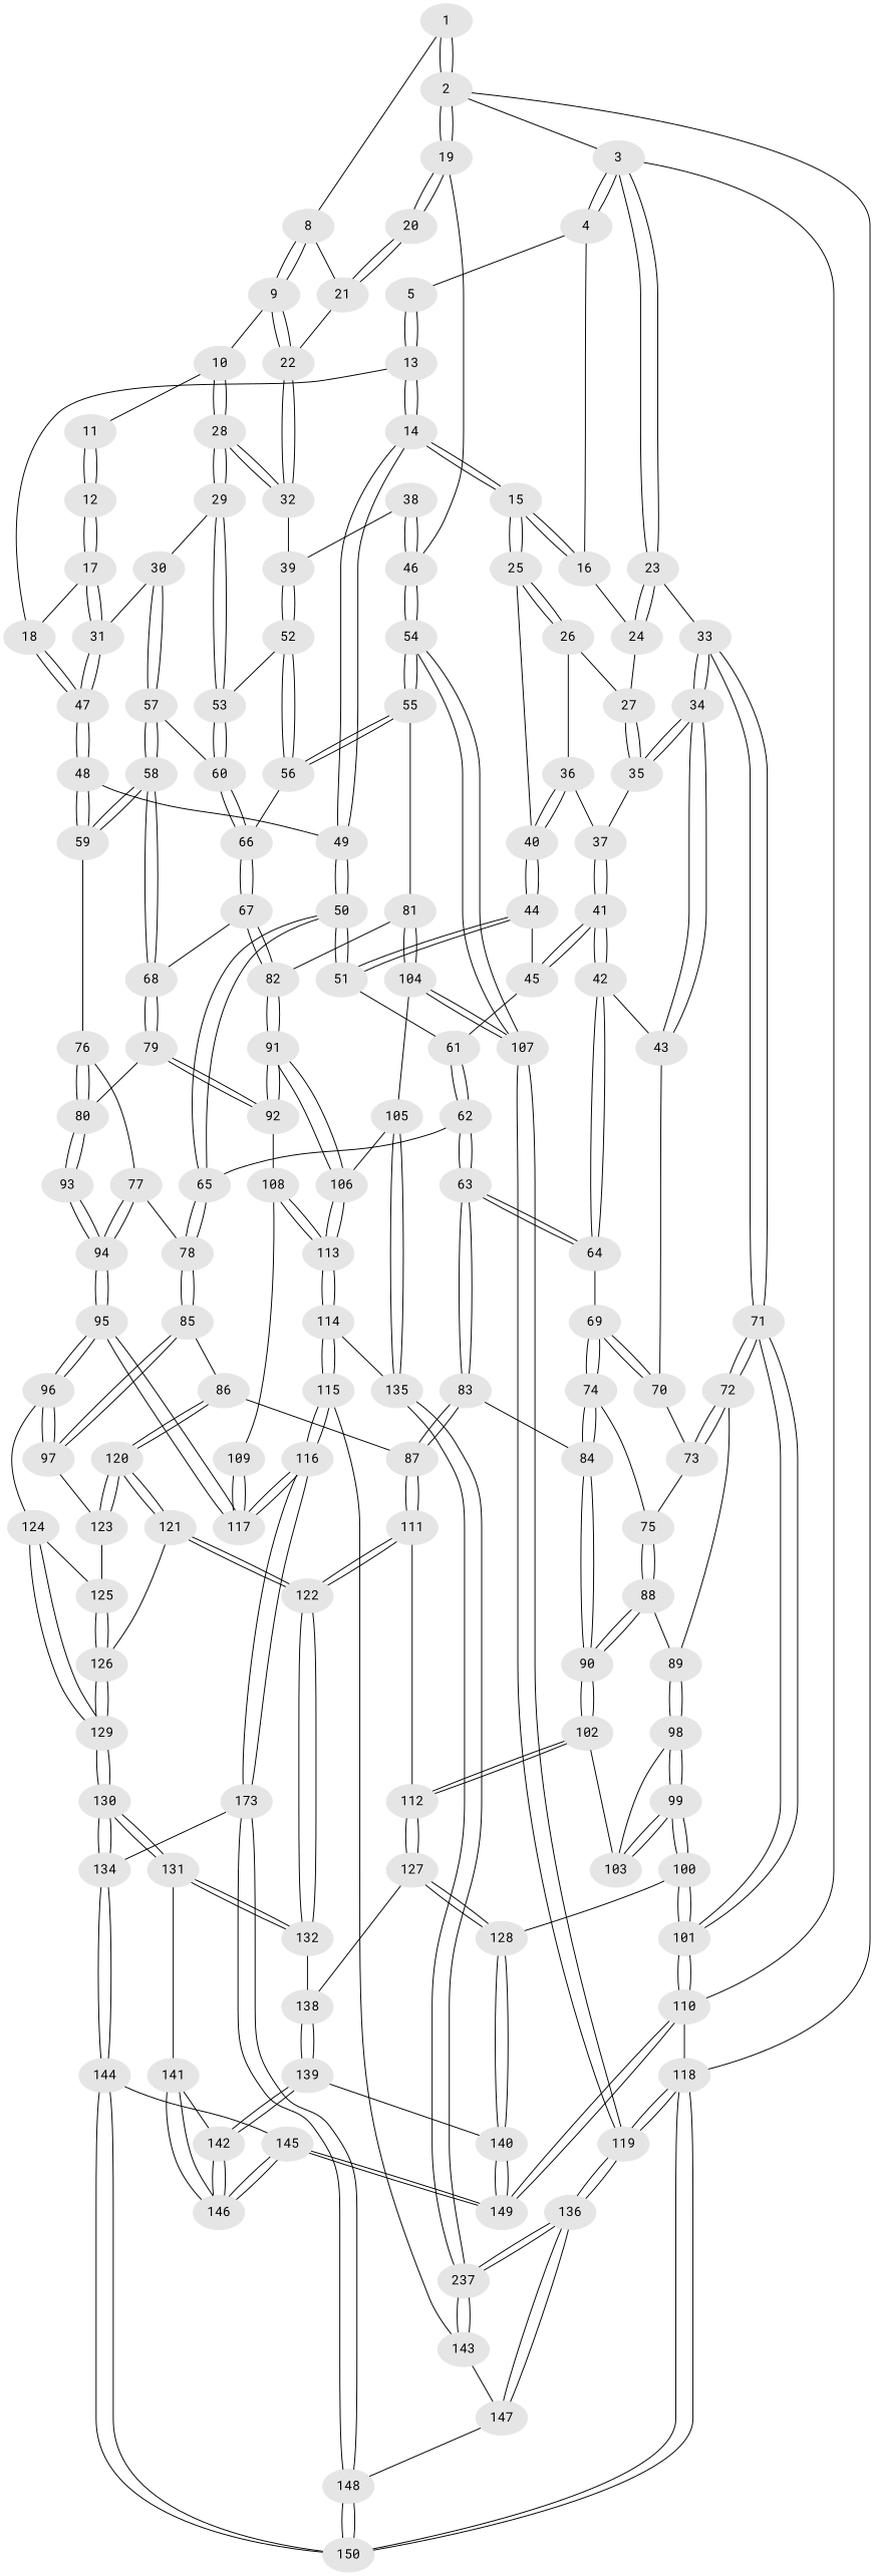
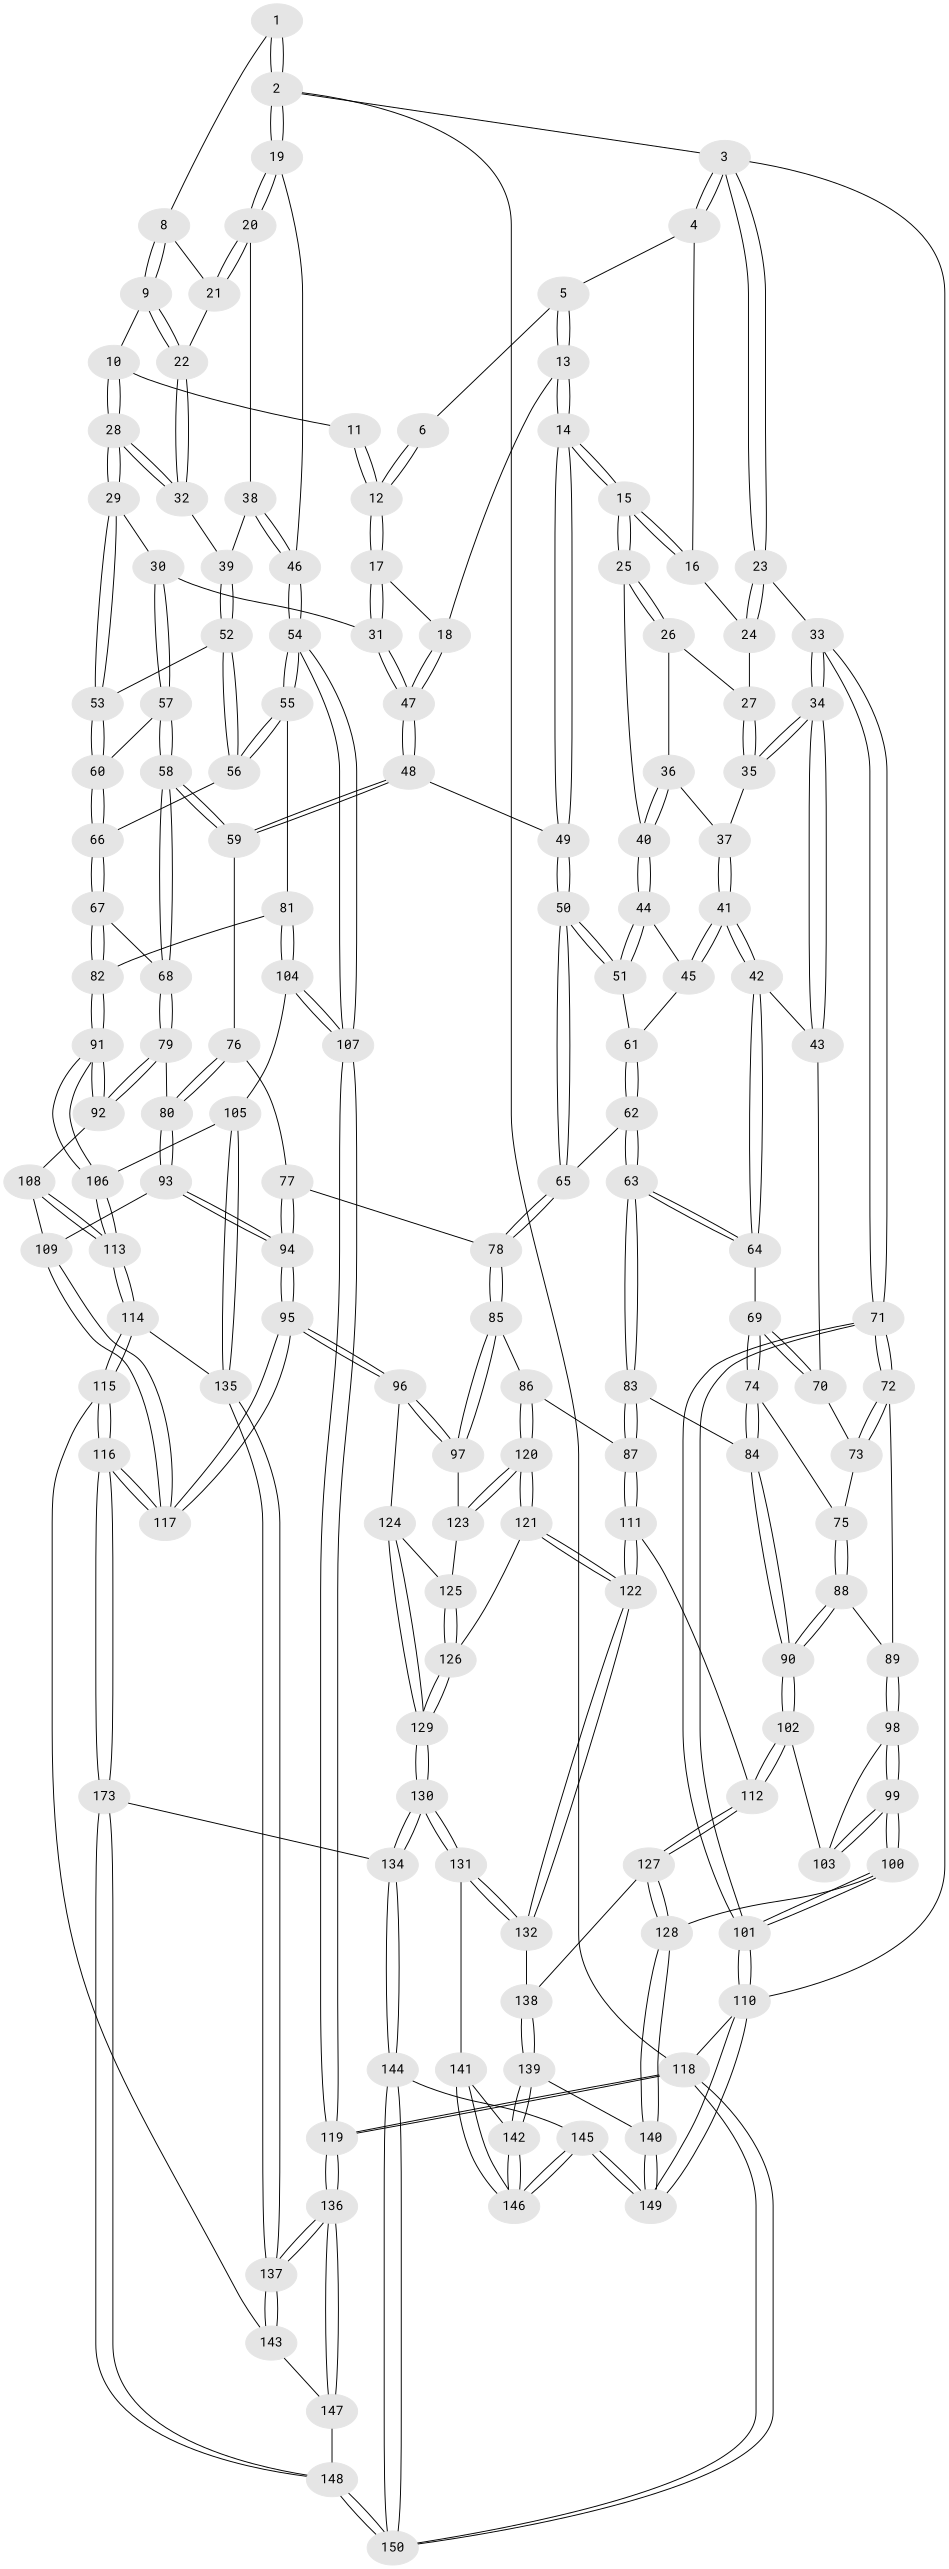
  graph {
    fontname="Roboto Mono"
    node [color=gray90 fontname="Roboto Mono" style=filled]
    edge [fontname="Roboto Mono"]
    1
    2
    8
    3
    19
    118
    9
    21
    4
    23
    110
    20
    46
    119
    150
    5
    16
    24
    33
    149
+   6
    13
    12
    14
    18
    17
    11
    10
    22
    28
    32
    29
    31
    15
    49
    47
    25
    50
    26
    40
    27
    48
    38
    54
    39
    34
    71
    35
    36
    44
    37
    30
    53
    57
    60
    58
    52
    43
    72
    101
    70
    41
    42
    45
    56
    51
    64
    61
    69
    73
    62
    55
    107
    59
    76
    65
    78
    66
    81
    82
    104
    67
    68
    79
    77
    80
    63
    83
    84
    87
    74
    85
    91
    92
    75
    89
    98
    88
    90
    94
    93
    95
    86
    97
    108
    109
    105
    106
    111
    102
    120
    123
    121
    112
    122
    99
    103
    113
    117
    96
    124
    125
    129
    100
    128
    140
    127
    135
-   137 [label=237]
+   137
    114
    136
    132
    138
    115
    116
    143
    n137 [label=173]
    147
    134
    148
    126
    130
    139
    131
    141
    144
    142
    146
    145
    1 -- 2
    1 -- 2
    1 -- 8
    2 -- 3
    2 -- 19
    2 -- 19
    2 -- 118
    8 -- 9
    8 -- 9
    8 -- 21
    3 -- 4
    3 -- 4
    3 -- 23
    3 -- 23
    3 -- 110
    19 -- 20
    19 -- 20
    19 -- 46
    118 -- 119
    118 -- 119
    118 -- 150
    118 -- 150
    9 -- 10
    9 -- 22
    9 -- 22
    21 -- 22
    4 -- 5
    4 -- 16
    23 -- 24
    23 -- 24
    23 -- 33
    110 -- 118
    110 -- 149
    110 -- 149
    20 -- 21
    20 -- 21
+   20 -- 38
    46 -- 54
    46 -- 54
    119 -- 136
    119 -- 136
+   5 -- 6
    5 -- 13
    5 -- 13
    16 -- 24
    24 -- 27
    33 -- 34
    33 -- 34
    33 -- 71
    33 -- 71
+   6 -- 12
+   6 -- 12
    13 -- 14
    13 -- 14
    13 -- 18
    12 -- 17
    12 -- 17
    14 -- 15
    14 -- 15
    14 -- 49
    14 -- 49
    18 -- 47
    18 -- 47
    17 -- 18
    17 -- 31
    17 -- 31
    11 -- 12
    11 -- 12
    10 -- 11
    10 -- 28
    10 -- 28
    22 -- 32
    22 -- 32
    28 -- 32
    28 -- 32
    28 -- 29
    28 -- 29
    32 -- 39
    29 -- 30
    29 -- 53
    29 -- 53
    31 -- 47
    31 -- 47
    15 -- 16
    15 -- 16
    15 -- 25
    15 -- 25
    49 -- 50
    49 -- 50
    47 -- 48
    47 -- 48
    25 -- 26
    25 -- 26
    25 -- 40
    50 -- 51
    50 -- 51
    50 -- 65
    50 -- 65
    26 -- 27
    26 -- 36
    40 -- 44
    40 -- 44
    27 -- 35
    27 -- 35
    48 -- 49
    48 -- 59
    48 -- 59
    38 -- 46
    38 -- 46
    38 -- 39
    54 -- 55
    54 -- 55
    54 -- 107
    54 -- 107
    39 -- 52
    39 -- 52
    34 -- 35
    34 -- 35
    34 -- 43
    34 -- 43
    71 -- 72
    71 -- 72
    71 -- 101
    71 -- 101
    35 -- 37
    36 -- 40
    36 -- 40
    36 -- 37
    44 -- 45
    44 -- 51
    44 -- 51
    37 -- 41
    37 -- 41
    30 -- 31
    30 -- 57
    30 -- 57
    53 -- 60
    53 -- 60
    57 -- 60
    57 -- 58
    57 -- 58
    60 -- 66
    60 -- 66
    58 -- 59
    58 -- 59
    58 -- 68
    58 -- 68
    52 -- 53
    52 -- 56
    52 -- 56
    43 -- 70
    72 -- 73
    72 -- 73
    72 -- 89
    101 -- 110
    101 -- 110
    70 -- 73
    41 -- 42
    41 -- 42
    41 -- 45
    41 -- 45
    42 -- 43
    42 -- 64
    42 -- 64
    45 -- 61
    56 -- 66
    51 -- 61
    64 -- 69
    61 -- 62
    61 -- 62
    69 -- 70
    69 -- 70
    69 -- 74
    69 -- 74
    73 -- 75
    62 -- 65
    62 -- 63
    62 -- 63
    55 -- 56
    55 -- 56
    55 -- 81
    107 -- 119
    107 -- 119
    59 -- 76
    76 -- 77
    76 -- 80
    76 -- 80
    65 -- 78
    65 -- 78
    78 -- 85
    78 -- 85
    66 -- 67
    66 -- 67
    81 -- 82
    81 -- 104
    81 -- 104
    82 -- 91
    82 -- 91
    104 -- 107
    104 -- 107
    104 -- 105
    67 -- 82
    67 -- 82
    67 -- 68
    68 -- 79
    68 -- 79
    79 -- 80
    79 -- 92
    79 -- 92
    77 -- 78
    77 -- 94
    77 -- 94
    80 -- 93
    80 -- 93
    63 -- 64
    63 -- 64
    63 -- 83
    63 -- 83
    83 -- 84
    83 -- 87
    83 -- 87
    84 -- 90
    84 -- 90
    87 -- 111
    87 -- 111
    74 -- 84
    74 -- 84
    74 -- 75
    85 -- 86
    85 -- 97
    85 -- 97
    91 -- 92
    91 -- 92
    91 -- 106
    91 -- 106
    92 -- 108
    75 -- 88
    75 -- 88
    89 -- 98
    89 -- 98
    98 -- 99
    98 -- 99
    98 -- 103
    88 -- 89
    88 -- 90
    88 -- 90
    90 -- 102
    90 -- 102
    94 -- 95
    94 -- 95
    93 -- 94
    93 -- 94
+   93 -- 109
    95 -- 117
    95 -- 117
    95 -- 96
    95 -- 96
    86 -- 87
    86 -- 120
    86 -- 120
    97 -- 123
    108 -- 109
    108 -- 113
    108 -- 113
    109 -- 117
    109 -- 117
    105 -- 106
    105 -- 135
    105 -- 135
    106 -- 113
    106 -- 113
    111 -- 112
    111 -- 122
    111 -- 122
    102 -- 112
    102 -- 112
    102 -- 103
    120 -- 123
    120 -- 123
    120 -- 121
    120 -- 121
    123 -- 125
    121 -- 122
    121 -- 122
    121 -- 126
    112 -- 127
    112 -- 127
    122 -- 132
    122 -- 132
    99 -- 103
    99 -- 103
    99 -- 100
    99 -- 100
    113 -- 114
    113 -- 114
    96 -- 97
    96 -- 97
    96 -- 124
    124 -- 125
    124 -- 129
    124 -- 129
    125 -- 126
    125 -- 126
    129 -- 130
    129 -- 130
    100 -- 101
    100 -- 101
    100 -- 128
    128 -- 140
    128 -- 140
    140 -- 149
    140 -- 149
    127 -- 128
    127 -- 128
    127 -- 138
    135 -- 137
    135 -- 137
    137 -- 143
    137 -- 143
    114 -- 135
    114 -- 115
    114 -- 115
    136 -- 137
    136 -- 137
    136 -- 147
    136 -- 147
    132 -- 138
    138 -- 139
    138 -- 139
    115 -- 116
    115 -- 116
    115 -- 143
    116 -- 117
    116 -- 117
    116 -- n137
    116 -- n137
    143 -- 147
    n137 -- 134
    n137 -- 148
    n137 -- 148
    147 -- 148
    134 -- 144
    134 -- 144
    148 -- 150
    148 -- 150
    126 -- 129
    126 -- 129
    130 -- 134
    130 -- 134
    130 -- 131
    130 -- 131
    139 -- 140
    139 -- 142
    139 -- 142
    131 -- 132
    131 -- 132
    131 -- 141
    141 -- 142
    141 -- 146
    141 -- 146
    144 -- 150
    144 -- 150
    144 -- 145
    142 -- 146
    142 -- 146
    145 -- 149
    145 -- 149
    145 -- 146
    145 -- 146
  }
